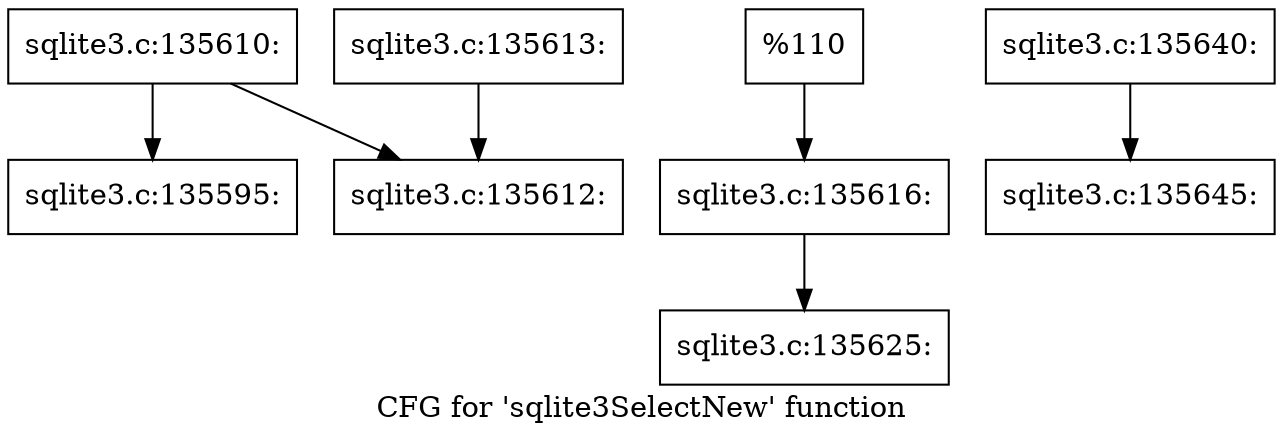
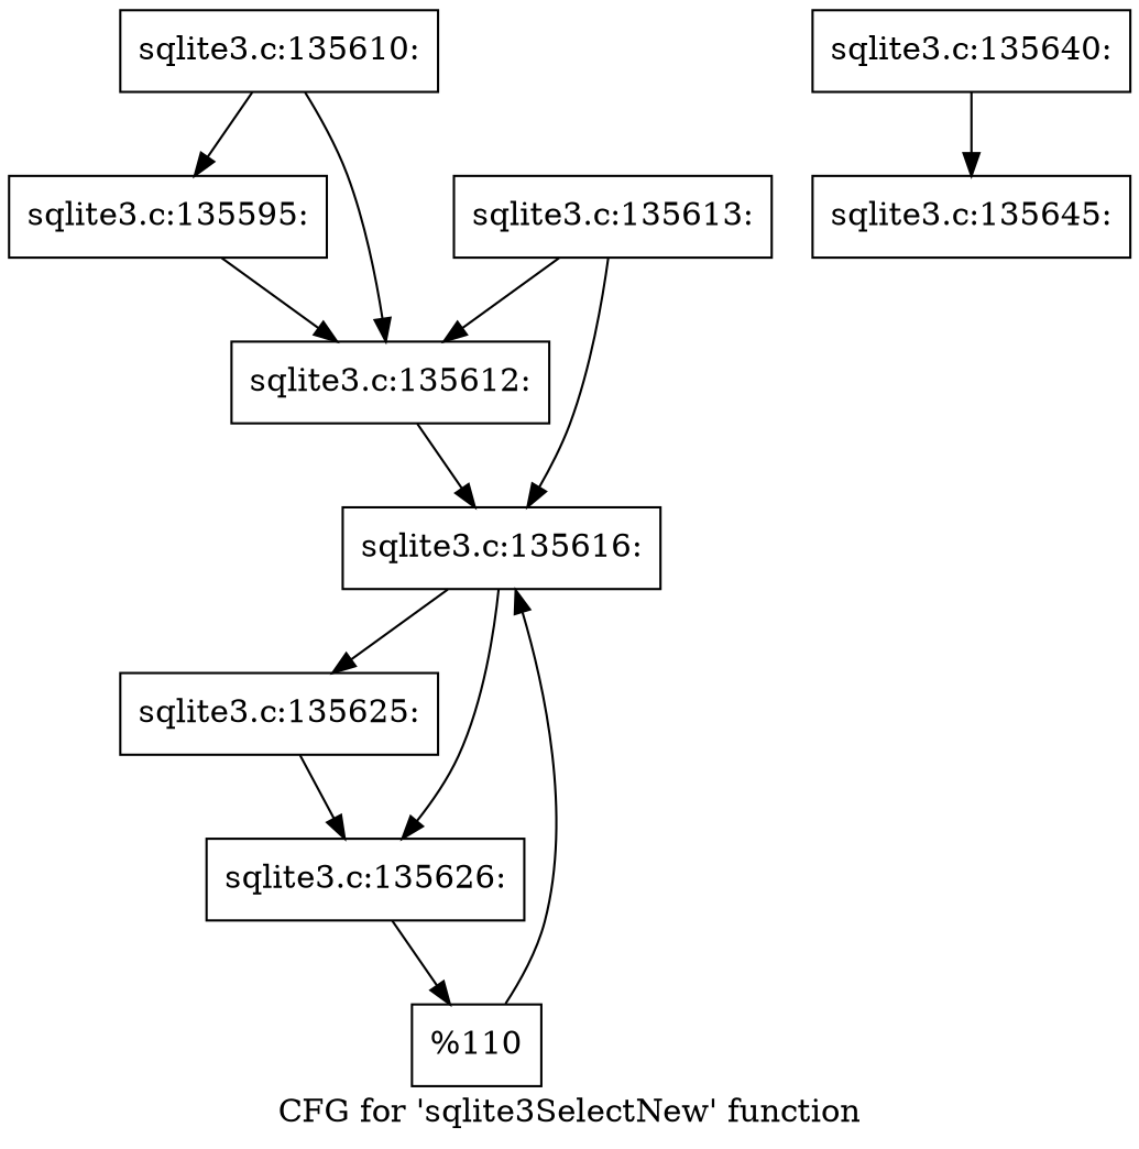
  digraph {
    label="CFG for 'sqlite3SelectNew' function"
    node [shape=record]
    n1 [label="{sqlite3.c:135595:}"]
    n2 [label="{sqlite3.c:135612:}"]
    n3 [label="{sqlite3.c:135610:}"]
    n4 [label="{sqlite3.c:135616:}"]
    n5 [label="{sqlite3.c:135613:}"]
    n6 [label="{sqlite3.c:135625:}"]
+   n7 [label="{sqlite3.c:135626:}"]
    n8 [label="{%110}"]
    n9 [label="{sqlite3.c:135640:}"]
    n10 [label="{sqlite3.c:135645:}"]
+   n1 -> n2
+   n2 -> n4
    n3 -> n1
    n3 -> n2
    n4 -> n6
+   n4 -> n7
    n5 -> n2
+   n5 -> n4
+   n6 -> n7
+   n7 -> n8
    n8 -> n4
    n9 -> n10
  }
